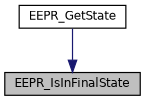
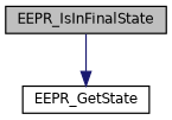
  digraph {
    rankdir=TB
    node [color=black fontname=Helvetica fontsize=10 shape=record style=filled]
    n1 [fillcolor=grey75 fontcolor=black height=0.2 label=EEPR_IsInFinalState width=0.4]
    n2 [fillcolor=white height=0.2 label=EEPR_GetState width=0.4]
-   n2 -> n1 [color=midnightblue fontname=Helvetica fontsize=10 labelfontname=Helvetica labelfontsize=10 style=solid]
+   n1 -> n2 [color=midnightblue fontname=Helvetica fontsize=10 labelfontname=Helvetica labelfontsize=10 style=solid]
  }
